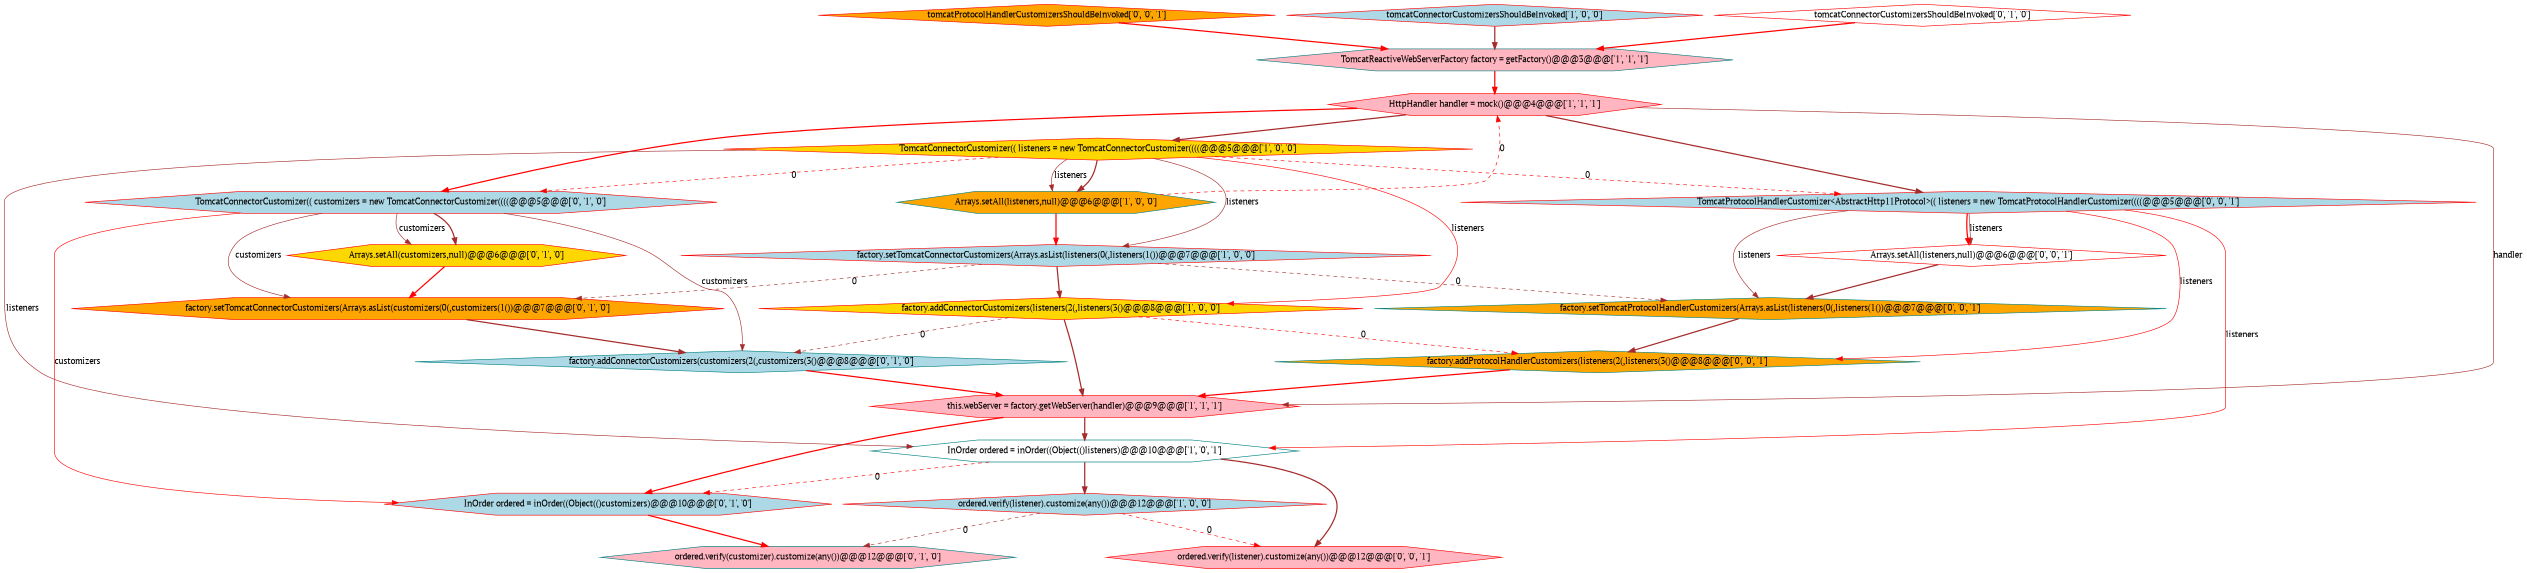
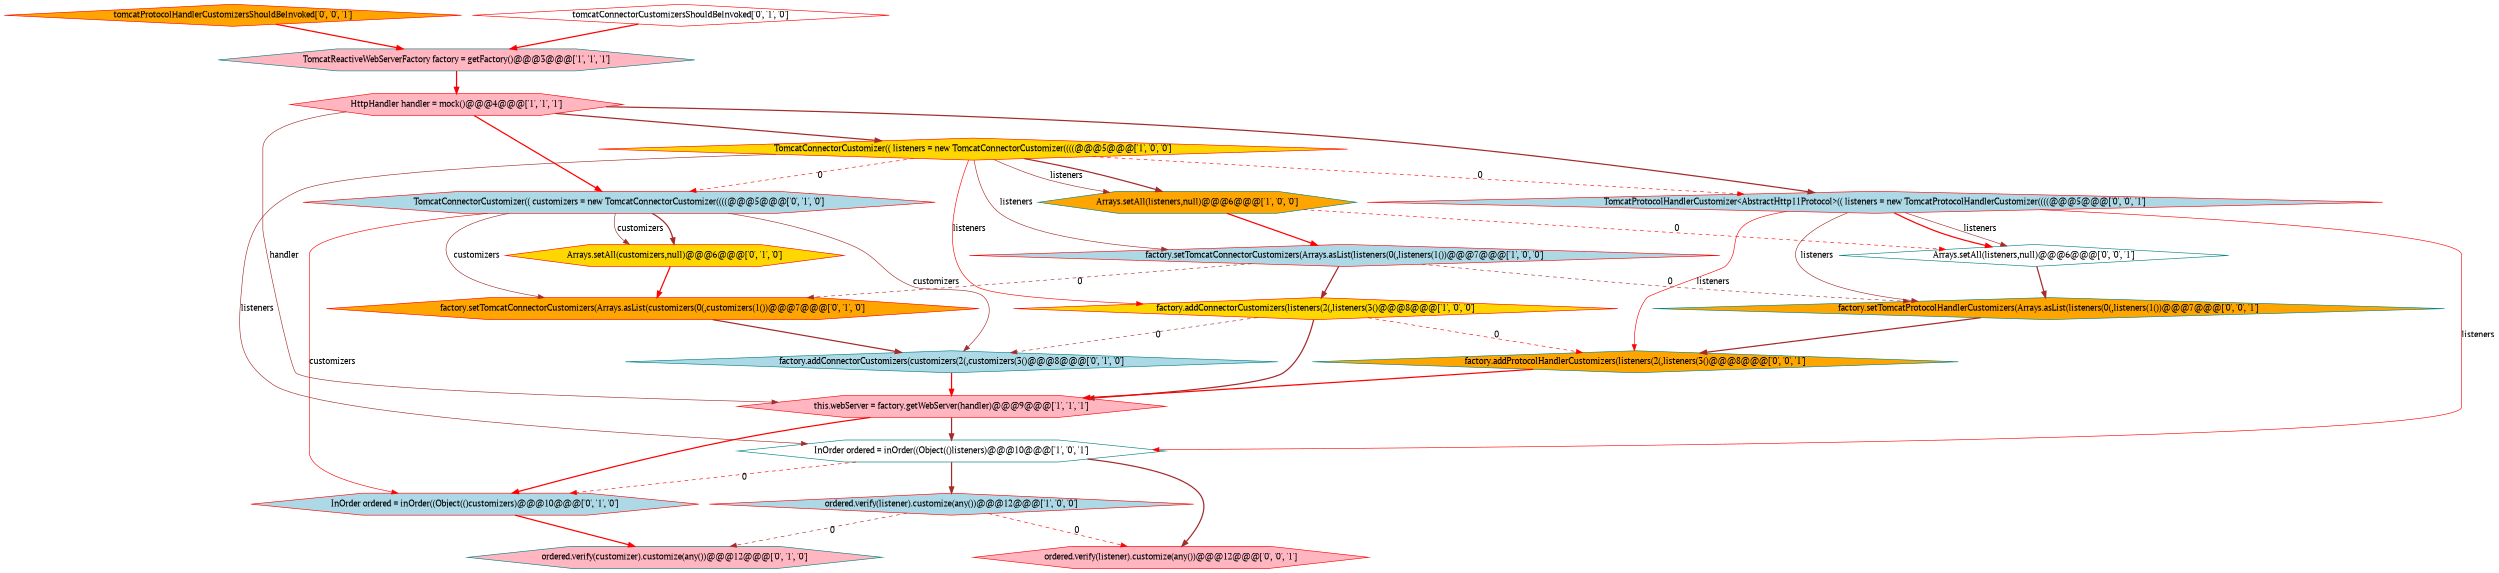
  digraph {
    fontname="PT Serif"
    node [color=red fillcolor=lightblue fontname="PT Serif" shape=diamond style=filled]
    edge [color=brown fontname="PT Serif" style=bold]
    n1 [fillcolor=gold label="factory.addConnectorCustomizers(listeners(2(,listeners(3()@@@8@@@['1', '0', '0']"]
    n2 [color=teal label="factory.addConnectorCustomizers(customizers(2(,customizers(3()@@@8@@@['0', '1', '0']"]
    n3 [fillcolor=lightpink label="this.webServer = factory.getWebServer(handler)@@@9@@@['1', '1', '1']" shape=hexagon]
    n4 [color=teal fillcolor=orange label="factory.addProtocolHandlerCustomizers(listeners(2(,listeners(3()@@@8@@@['0', '0', '1']"]
    n5 [color=teal fillcolor=white label="InOrder ordered = inOrder((Object(()listeners)@@@10@@@['1', '0', '1']" shape=hexagon]
    n6 [label="InOrder ordered = inOrder((Object(()customizers)@@@10@@@['0', '1', '0']" shape=hexagon]
    n7 [fillcolor=orange label="tomcatProtocolHandlerCustomizersShouldBeInvoked['0', '0', '1']"]
    n8 [color=teal fillcolor=lightpink label="TomcatReactiveWebServerFactory factory = getFactory()@@@3@@@['1', '1', '1']" shape=hexagon]
    n9 [fillcolor=lightpink label="HttpHandler handler = mock()@@@4@@@['1', '1', '1']" shape=hexagon]
    n10 [color=teal fillcolor=orange label="factory.setTomcatProtocolHandlerCustomizers(Arrays.asList(listeners(0(,listeners(1())@@@7@@@['0', '0', '1']"]
-   n11 [fillcolor=white label="Arrays.setAll(listeners,null)@@@6@@@['0', '0', '1']"]
+   n11 [color=teal fillcolor=white label="Arrays.setAll(listeners,null)@@@6@@@['0', '0', '1']"]
    n12 [label="TomcatProtocolHandlerCustomizer<AbstractHttp11Protocol>(( listeners = new TomcatProtocolHandlerCustomizer((((@@@5@@@['0', '0', '1']"]
    n13 [label="TomcatConnectorCustomizer(( customizers = new TomcatConnectorCustomizer((((@@@5@@@['0', '1', '0']" shape=hexagon]
    n14 [fillcolor=gold label="TomcatConnectorCustomizer(( listeners = new TomcatConnectorCustomizer((((@@@5@@@['1', '0', '0']"]
    n15 [fillcolor=lightpink label="ordered.verify(listener).customize(any())@@@12@@@['0', '0', '1']" shape=hexagon]
    n16 [label="ordered.verify(listener).customize(any())@@@12@@@['1', '0', '0']"]
    n17 [color=teal fillcolor=lightpink label="ordered.verify(customizer).customize(any())@@@12@@@['0', '1', '0']" shape=hexagon]
    n18 [label="factory.setTomcatConnectorCustomizers(Arrays.asList(listeners(0(,listeners(1())@@@7@@@['1', '0', '0']"]
    n19 [fillcolor=orange label="factory.setTomcatConnectorCustomizers(Arrays.asList(customizers(0(,customizers(1())@@@7@@@['0', '1', '0']" shape=hexagon]
    n20 [color=teal fillcolor=orange label="Arrays.setAll(listeners,null)@@@6@@@['1', '0', '0']" shape=hexagon]
    n21 [fillcolor=gold label="Arrays.setAll(customizers,null)@@@6@@@['0', '1', '0']" shape=hexagon]
-   n22 [label="tomcatConnectorCustomizersShouldBeInvoked['1', '0', '0']"]
    n23 [fillcolor=white label="tomcatConnectorCustomizersShouldBeInvoked['0', '1', '0']"]
    n1 -> n2 [label=0 style=dashed]
    n1 -> n3
    n1 -> n4 [color=red label=0 style=dashed]
    n2 -> n3 [color=red]
    n3 -> n5
    n3 -> n6 [color=red]
    n4 -> n3 [color=red]
    n5 -> n6 [color=red label=0 style=dashed]
    n5 -> n15
    n5 -> n16
    n6 -> n17 [color=red]
    n7 -> n8 [color=red]
    n8 -> n9 [color=red]
    n9 -> n3 [label=handler style=solid]
    n9 -> n12
    n9 -> n13 [color=red]
    n9 -> n14
    n10 -> n4
    n11 -> n10
    n12 -> n4 [color=red label=listeners style=solid]
    n12 -> n5 [color=red label=listeners style=solid]
    n12 -> n10 [label=listeners style=solid]
    n12 -> n11 [label=listeners style=solid]
    n12 -> n11 [color=red]
    n13 -> n2 [label=customizers style=solid]
    n13 -> n6 [color=red label=customizers style=solid]
    n13 -> n19 [label=customizers style=solid]
    n13 -> n21
    n13 -> n21 [label=customizers style=solid]
    n14 -> n1 [color=red label=listeners style=solid]
    n14 -> n5 [label=listeners style=solid]
    n14 -> n12 [color=red label=0 style=dashed]
    n14 -> n13 [color=red label=0 style=dashed]
    n14 -> n18 [label=listeners style=solid]
    n14 -> n20
    n14 -> n20 [label=listeners style=solid]
    n16 -> n15 [color=red label=0 style=dashed]
    n16 -> n17 [label=0 style=dashed]
    n18 -> n1
    n18 -> n10 [label=0 style=dashed]
    n18 -> n19 [label=0 style=dashed]
    n19 -> n2
-   n20 -> n9 [color=red label=0 style=dashed]
+   n20 -> n11 [color=red label=0 style=dashed]
    n20 -> n18 [color=red]
    n21 -> n19 [color=red]
-   n22 -> n8
    n23 -> n8 [color=red]
  }
